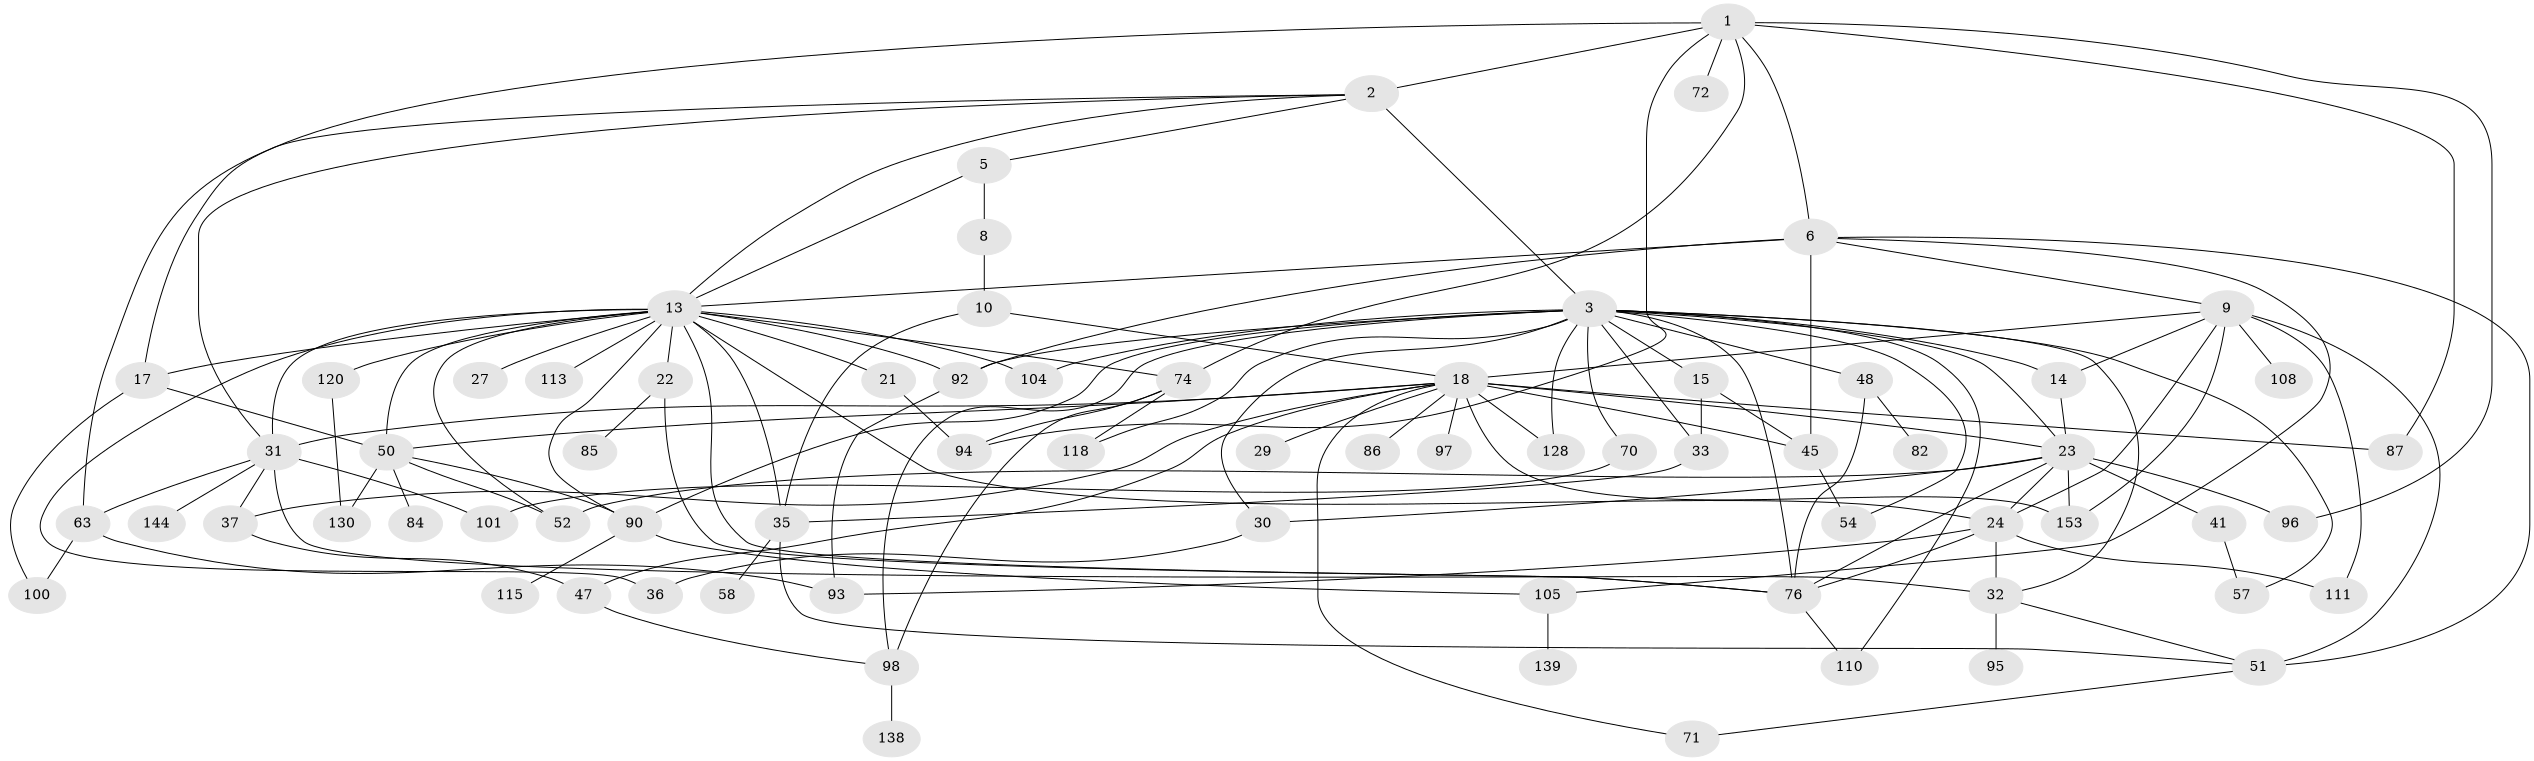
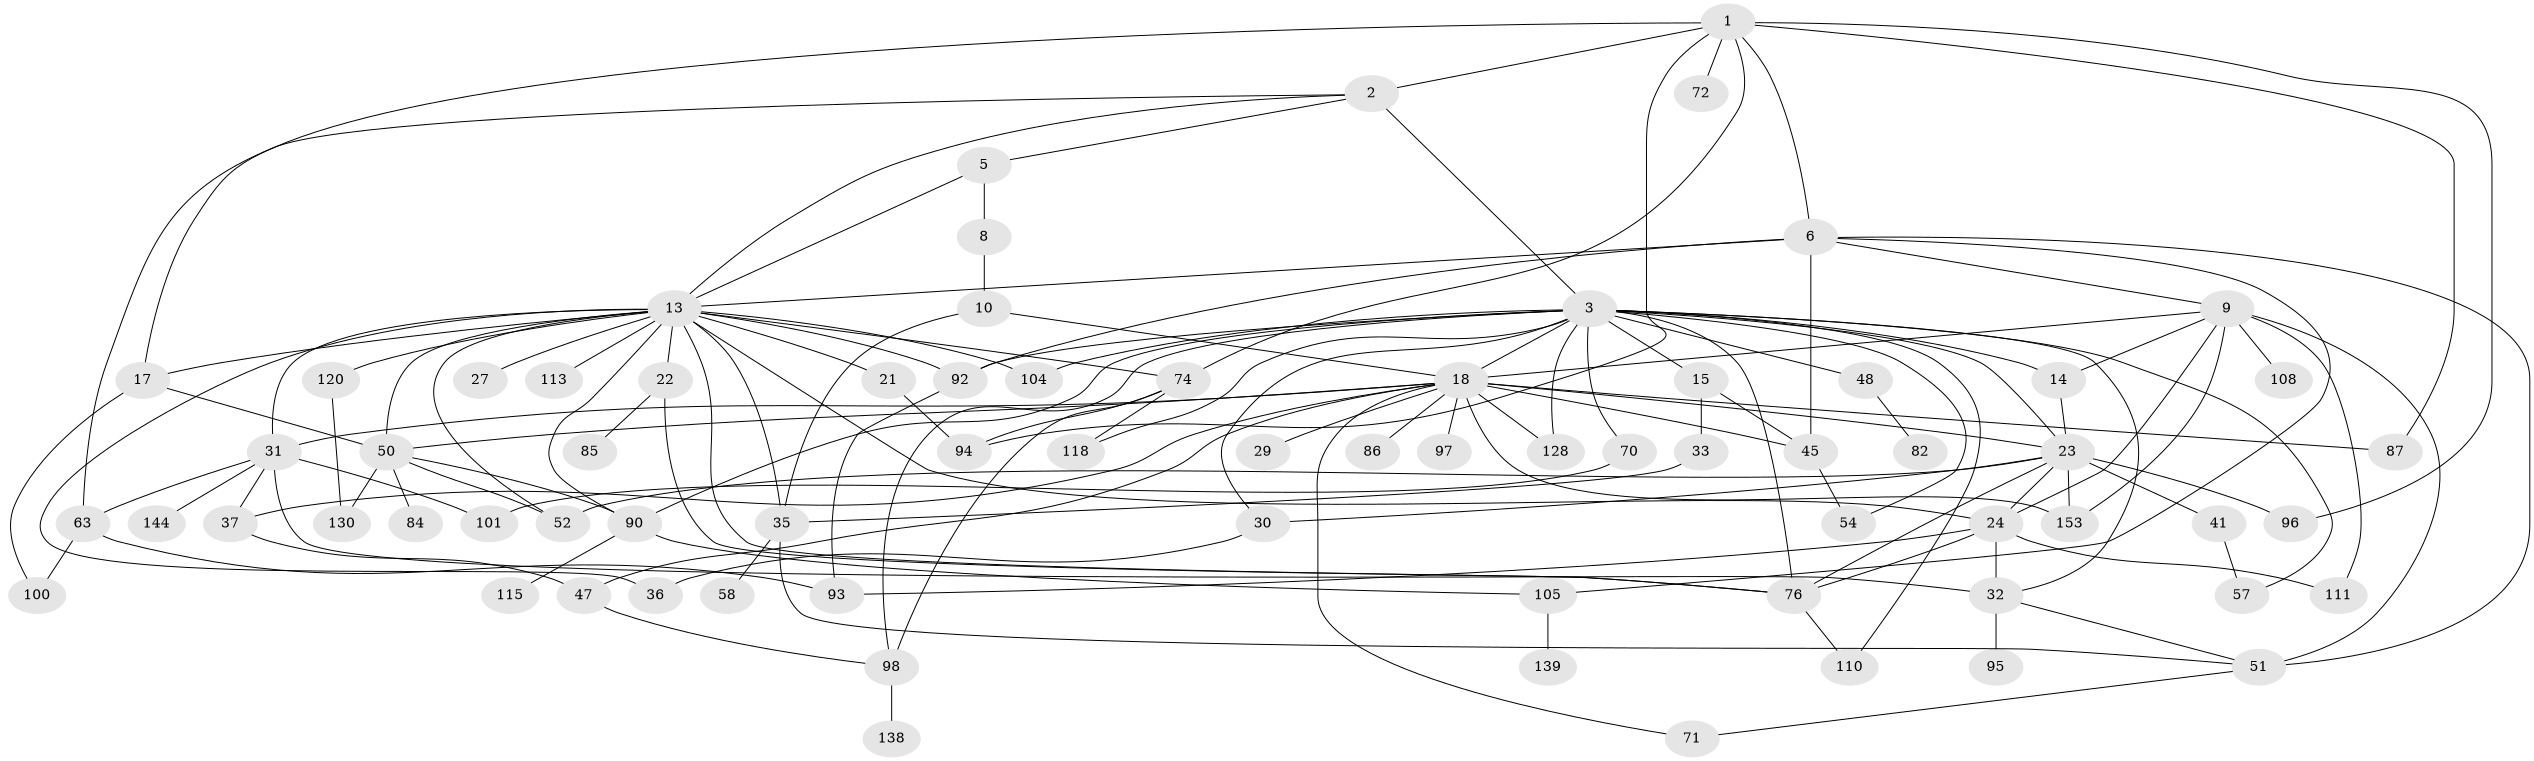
  graph {
    fontname="DejaVu Serif"
    node [color=gray90 fontname="DejaVu Serif" style=filled]
    edge [fontname="DejaVu Serif"]
    1
    2
    6 [super="+83"]
    17
    72
    74 [super="+131"]
    87 [super="+122"]
    94 [super="+117"]
    96
    3 [super="+4+25+7+56"]
    5
    13 [super="+16+38+19+53"]
    31 [super="+77+119"]
    63 [super="+67"]
    92 [super="+125"]
    9 [super="+11"]
    45 [super="+64"]
    51 [super="+132+81+73"]
    105 [super="+106"]
    50 [super="+68+60"]
    100
    23 [super="+49+62"]
    30 [super="+34+114"]
    76 [super="+145+140"]
    24 [super="+43+61"]
    n26 [label=153]
    52 [super="+88"]
    41 [super="+146"]
    98 [super="+135"]
    118
    14
    15
    18 [super="+44+141+26"]
    32 [super="+78"]
    48
    54 [super="+80"]
    57
    70
    90
    104
    110
    128
    8
    35 [super="+42"]
    21
    22
    27 [super="+69"]
    36
    113
    120
    37
    101
    144
    93
    33
    29
    47 [super="+55"]
    71
    86
    97
    95
    82
    115
    138
    10
    108
    111
    139
    58
    85
    84
    130
    1 -- 2
    1 -- 6
    1 -- 17
    1 -- 72
    1 -- 74
    1 -- 87
    1 -- 94
    1 -- 96
    2 -- 3 [weight=3]
    2 -- 5
    2 -- 13
-   2 -- 31
    2 -- 63
    6 -- 13
    6 -- 92
    6 -- 9
    6 -- 45
    6 -- 51
    6 -- 105
    17 -- 50
    17 -- 100
    74 -- 94
    74 -- 98
    74 -- 118
    3 -- 92
    3 -- 23
    3 -- 30
    3 -- 76
    3 -- 98
    3 -- 118
    3 -- 14
    3 -- 15 [weight=2]
-   3 -- 33 [weight=2]
+   3 -- 18 [weight=2]
    3 -- 32
    3 -- 48
    3 -- 54 [weight=2]
    3 -- 57
    3 -- 70
    3 -- 90
    3 -- 104
    3 -- 110
    3 -- 128
    5 -- 13
    5 -- 8
    13 -- 17
    13 -- 74
    13 -- 31
    13 -- 92
    13 -- 50
    13 -- 76
    13 -- 24
    13 -- 52
    13 -- 90
    13 -- 104
    13 -- 35
    13 -- 21
    13 -- 22
    13 -- 27
    13 -- 36
    13 -- 113
    13 -- 120
    31 -- 63
    31 -- 32 [weight=2]
    31 -- 37
    31 -- 101
    31 -- 144
    63 -- 100
    63 -- 93
    92 -- 93
    9 -- 51 [weight=2]
    9 -- 24
    9 -- n26
    9 -- 14
    9 -- 18
    9 -- 108
    9 -- 111
    45 -- 54
    51 -- 71
    105 -- 139
    50 -- 52
    50 -- 90
    50 -- 84
    50 -- 130
    23 -- 96
    23 -- 30
    23 -- 76
    23 -- 24
    23 -- n26
    23 -- 52
    23 -- 41
    30 -- 36
    76 -- 110
    24 -- 76
    24 -- 32
    24 -- 93
    24 -- 111
    41 -- 57
    98 -- 138
    14 -- 23 [weight=2]
    15 -- 45
    15 -- 33
    18 -- 87
    18 -- 31
    18 -- 45
    18 -- 50
    18 -- 23
    18 -- n26 [weight=2]
    18 -- 128
    18 -- 37
    18 -- 29
    18 -- 47
    18 -- 71
    18 -- 86
    18 -- 97
    32 -- 51
    32 -- 95
-   48 -- 76
    48 -- 82
    70 -- 101
    90 -- 105
    90 -- 115
    8 -- 10
    35 -- 51
    35 -- 58
    21 -- 94
    22 -- 76
    22 -- 85
    120 -- 130
    37 -- 47
    33 -- 35
    47 -- 98
    10 -- 18
    10 -- 35
  }
